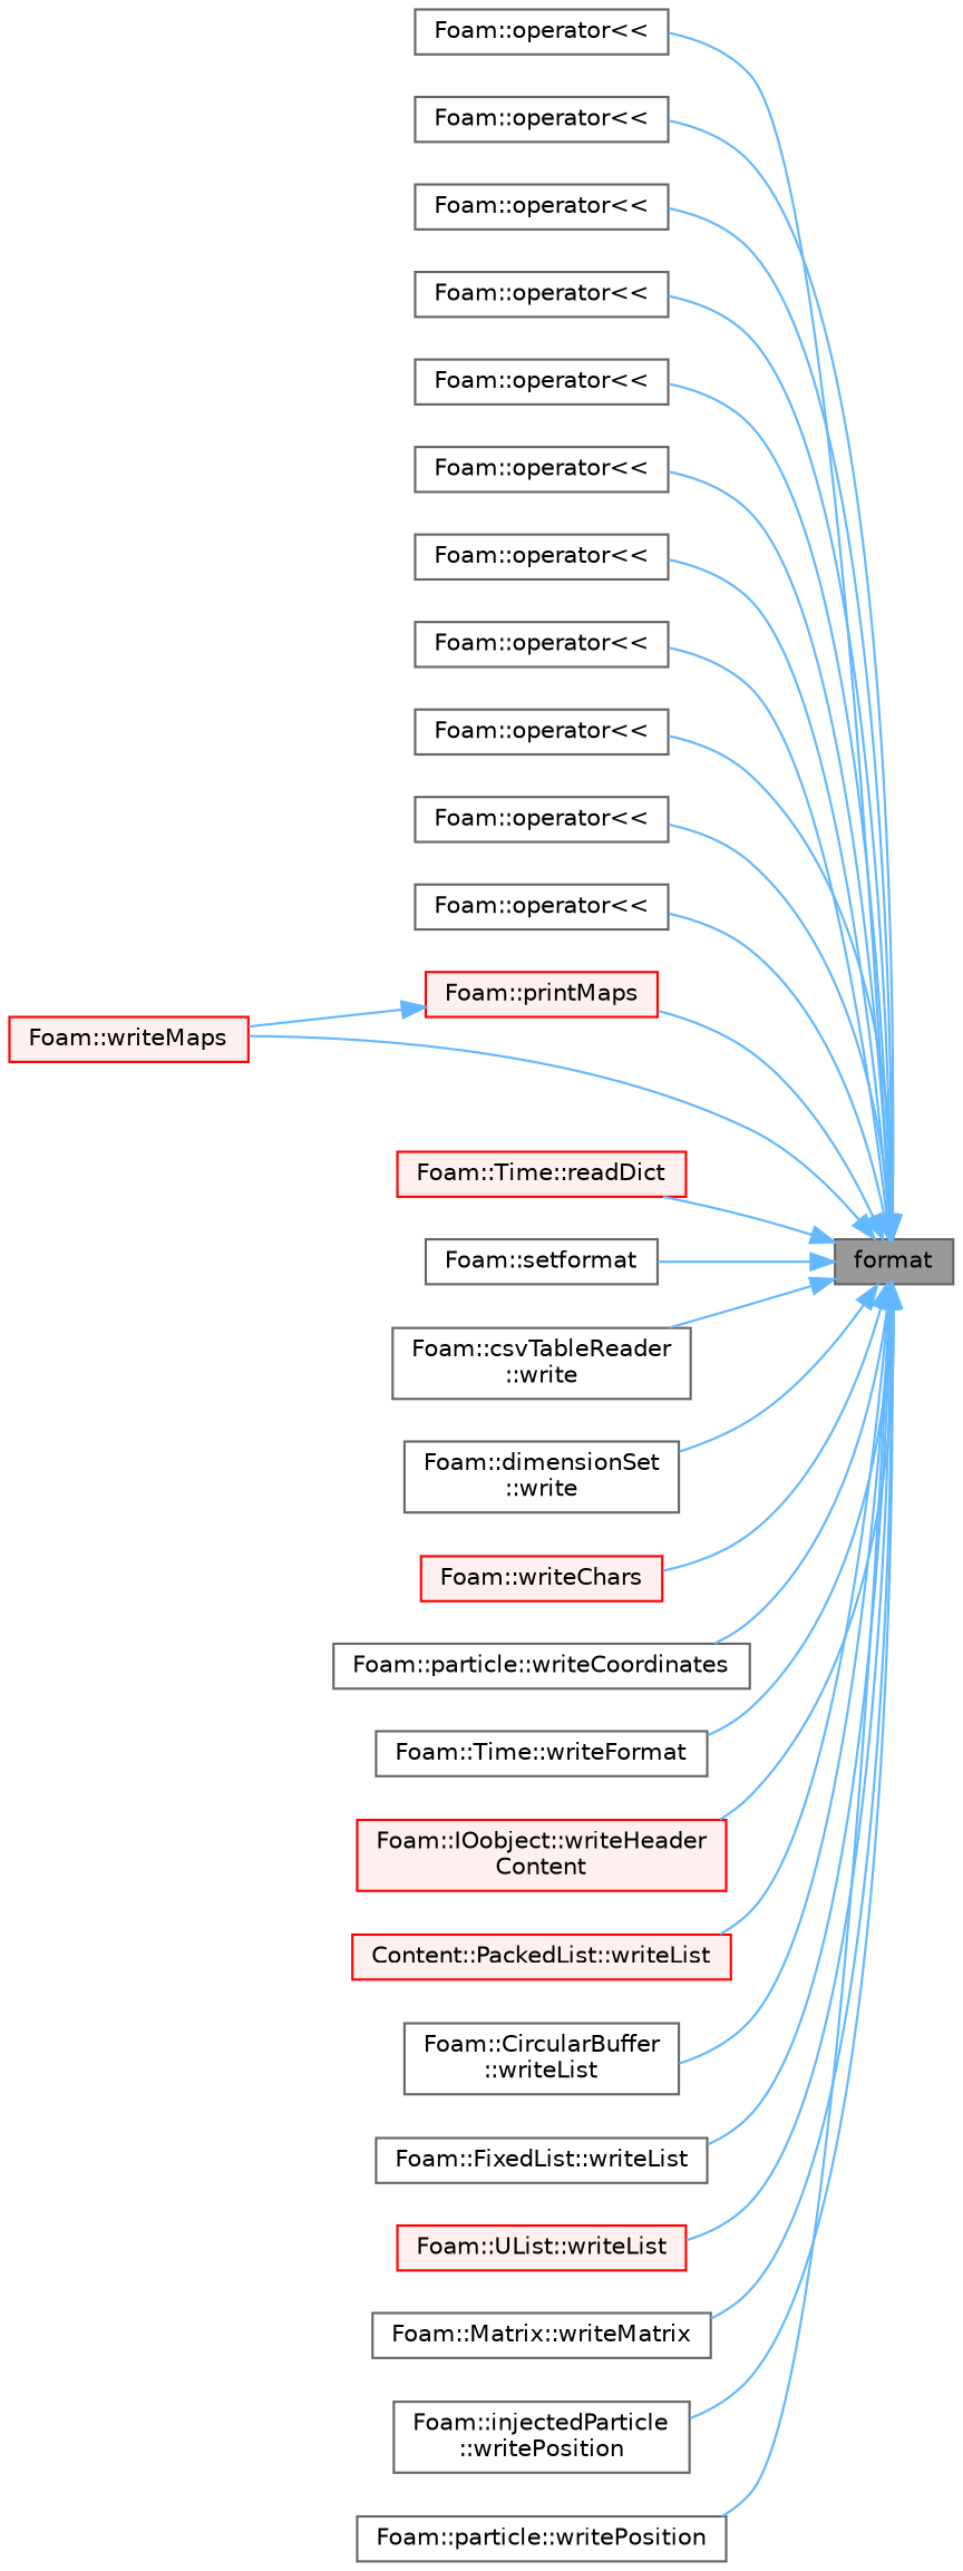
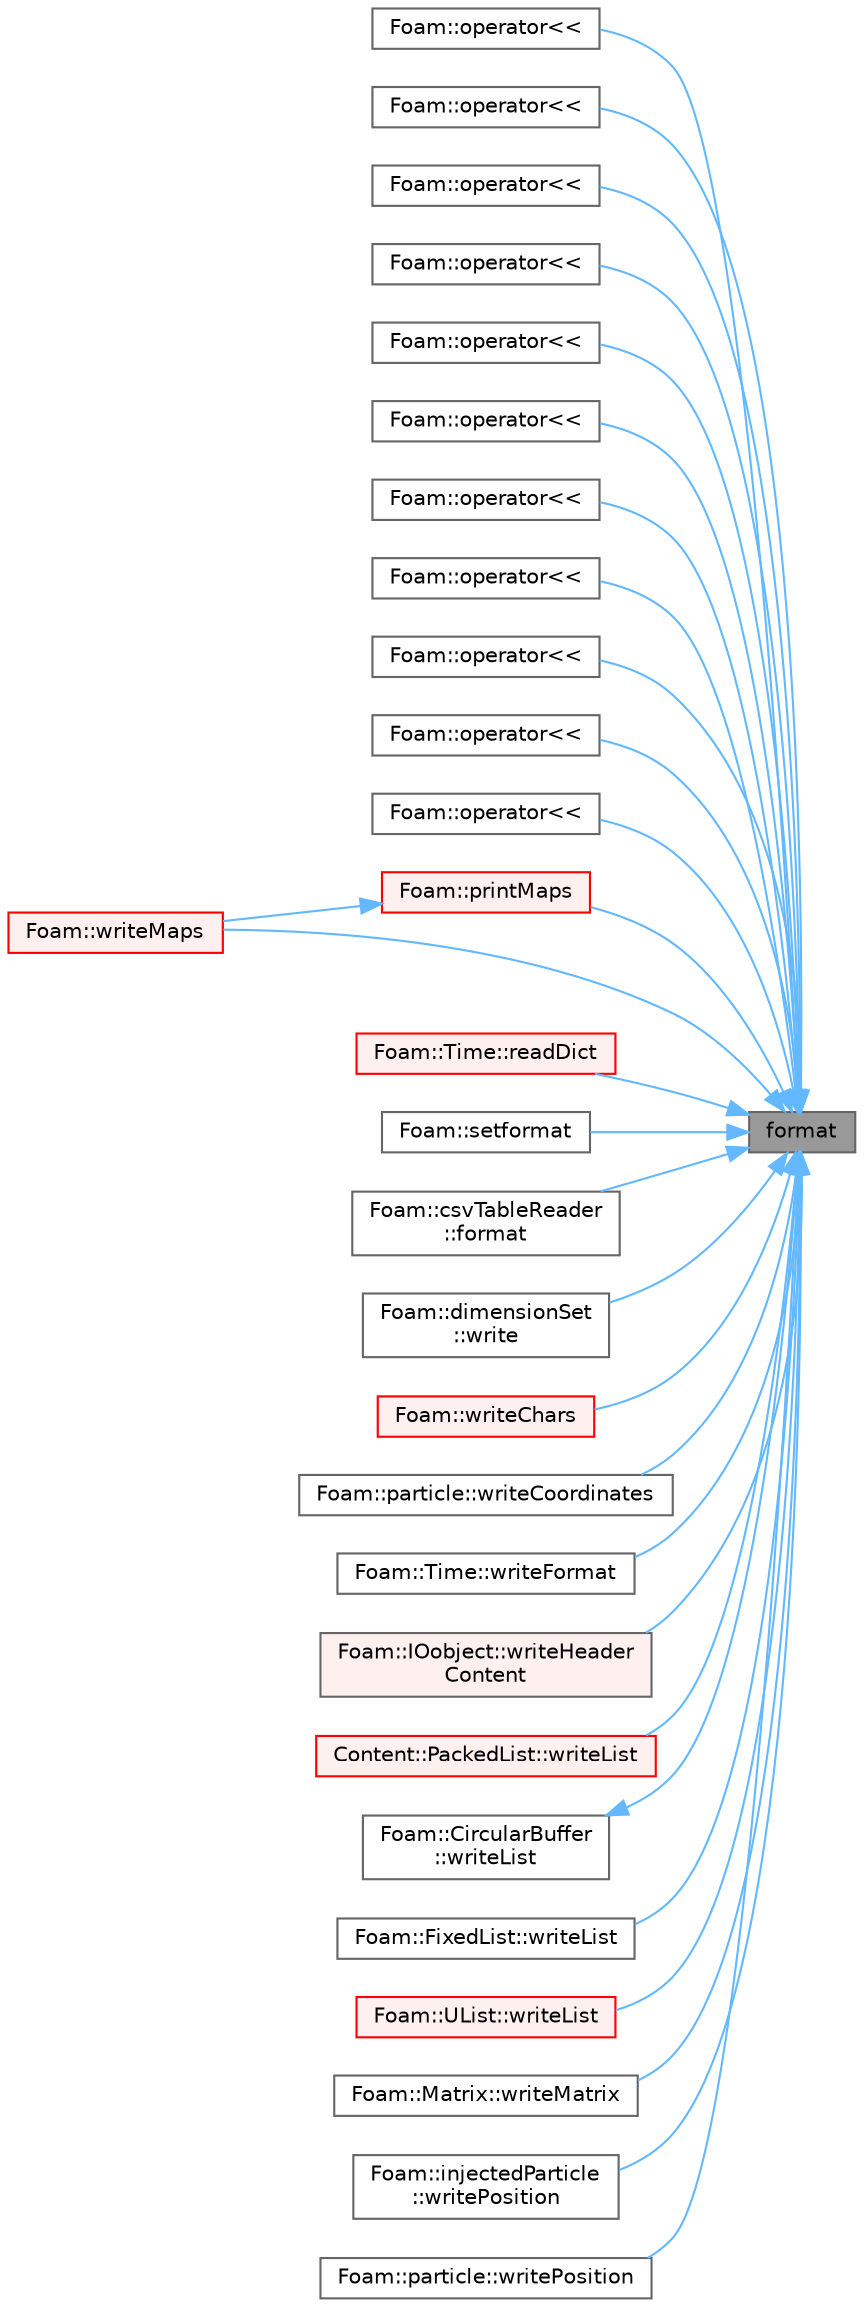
  digraph {
    rankdir=RL
    node [color=grey40 fillcolor=white fontname=Helvetica fontsize=10 shape=box style=filled]
    edge [color=steelblue1 dir=back fontname=Helvetica fontsize=10 labelfontname=Helvetica labelfontsize=10 style=solid]
    n1 [color=gray40 fillcolor=grey60 fontcolor=black height=0.2 label=format width=0.4]
    n2 [height=0.2 label="Foam::operator\<\<" width=0.4]
    n3 [height=0.2 label="Foam::operator\<\<" width=0.4]
    n4 [height=0.2 label="Foam::operator\<\<" width=0.4]
    n5 [height=0.2 label="Foam::operator\<\<" width=0.4]
    n6 [height=0.2 label="Foam::operator\<\<" width=0.4]
    n7 [height=0.2 label="Foam::operator\<\<" width=0.4]
    n8 [height=0.2 label="Foam::operator\<\<" width=0.4]
    n9 [height=0.2 label="Foam::operator\<\<" width=0.4]
    n10 [height=0.2 label="Foam::operator\<\<" width=0.4]
    n11 [height=0.2 label="Foam::operator\<\<" width=0.4]
    n12 [height=0.2 label="Foam::operator\<\<" width=0.4]
    n13 [color=red fillcolor="#FFF0F0" height=0.2 label="Foam::printMaps" width=0.4]
    n14 [color=red fillcolor="#FFF0F0" height=0.2 label="Foam::writeMaps" width=0.4]
    n15 [color=red fillcolor="#FFF0F0" height=0.2 label="Foam::Time::readDict" width=0.4]
    n16 [height=0.2 label="Foam::setformat" width=0.4]
-   n17 [height=0.2 label="Foam::csvTableReader\l::write" width=0.4]
+   n17 [height=0.2 label="Foam::csvTableReader\l::format" width=0.4]
    n18 [height=0.2 label="Foam::dimensionSet\l::write" width=0.4]
    n19 [color=red fillcolor="#FFF0F0" height=0.2 label="Foam::writeChars" width=0.4]
    n20 [height=0.2 label="Foam::particle::writeCoordinates" width=0.4]
    n21 [height=0.2 label="Foam::Time::writeFormat" width=0.4]
-   n22 [color=red fillcolor="#FFF0F0" height=0.2 label="Foam::IOobject::writeHeader\lContent" width=0.4]
+   n22 [fillcolor="#FFF0F0" height=0.2 label="Foam::IOobject::writeHeader\lContent" width=0.4]
    n23 [color=red fillcolor="#FFF0F0" height=0.2 label="Content::PackedList::writeList" width=0.4]
    n24 [height=0.2 label="Foam::CircularBuffer\l::writeList" width=0.4]
    n25 [height=0.2 label="Foam::FixedList::writeList" width=0.4]
    n26 [color=red fillcolor="#FFF0F0" height=0.2 label="Foam::UList::writeList" width=0.4]
    n27 [height=0.2 label="Foam::Matrix::writeMatrix" width=0.4]
    n28 [height=0.2 label="Foam::injectedParticle\l::writePosition" width=0.4]
    n29 [height=0.2 label="Foam::particle::writePosition" width=0.4]
    n1 -> n2
    n1 -> n3
    n1 -> n4
    n1 -> n5
    n1 -> n6
    n1 -> n7
    n1 -> n8
    n1 -> n9
    n1 -> n10
    n1 -> n11
    n1 -> n12
    n1 -> n13
    n1 -> n14
    n1 -> n15
    n1 -> n16
    n1 -> n17
    n1 -> n18
    n1 -> n19
    n1 -> n20
    n1 -> n21
    n1 -> n22
    n1 -> n23
-   n1 -> n24
+   n24 -> n1
    n1 -> n25
    n1 -> n26
    n1 -> n27
    n1 -> n28
    n1 -> n29
    n13 -> n14
  }
